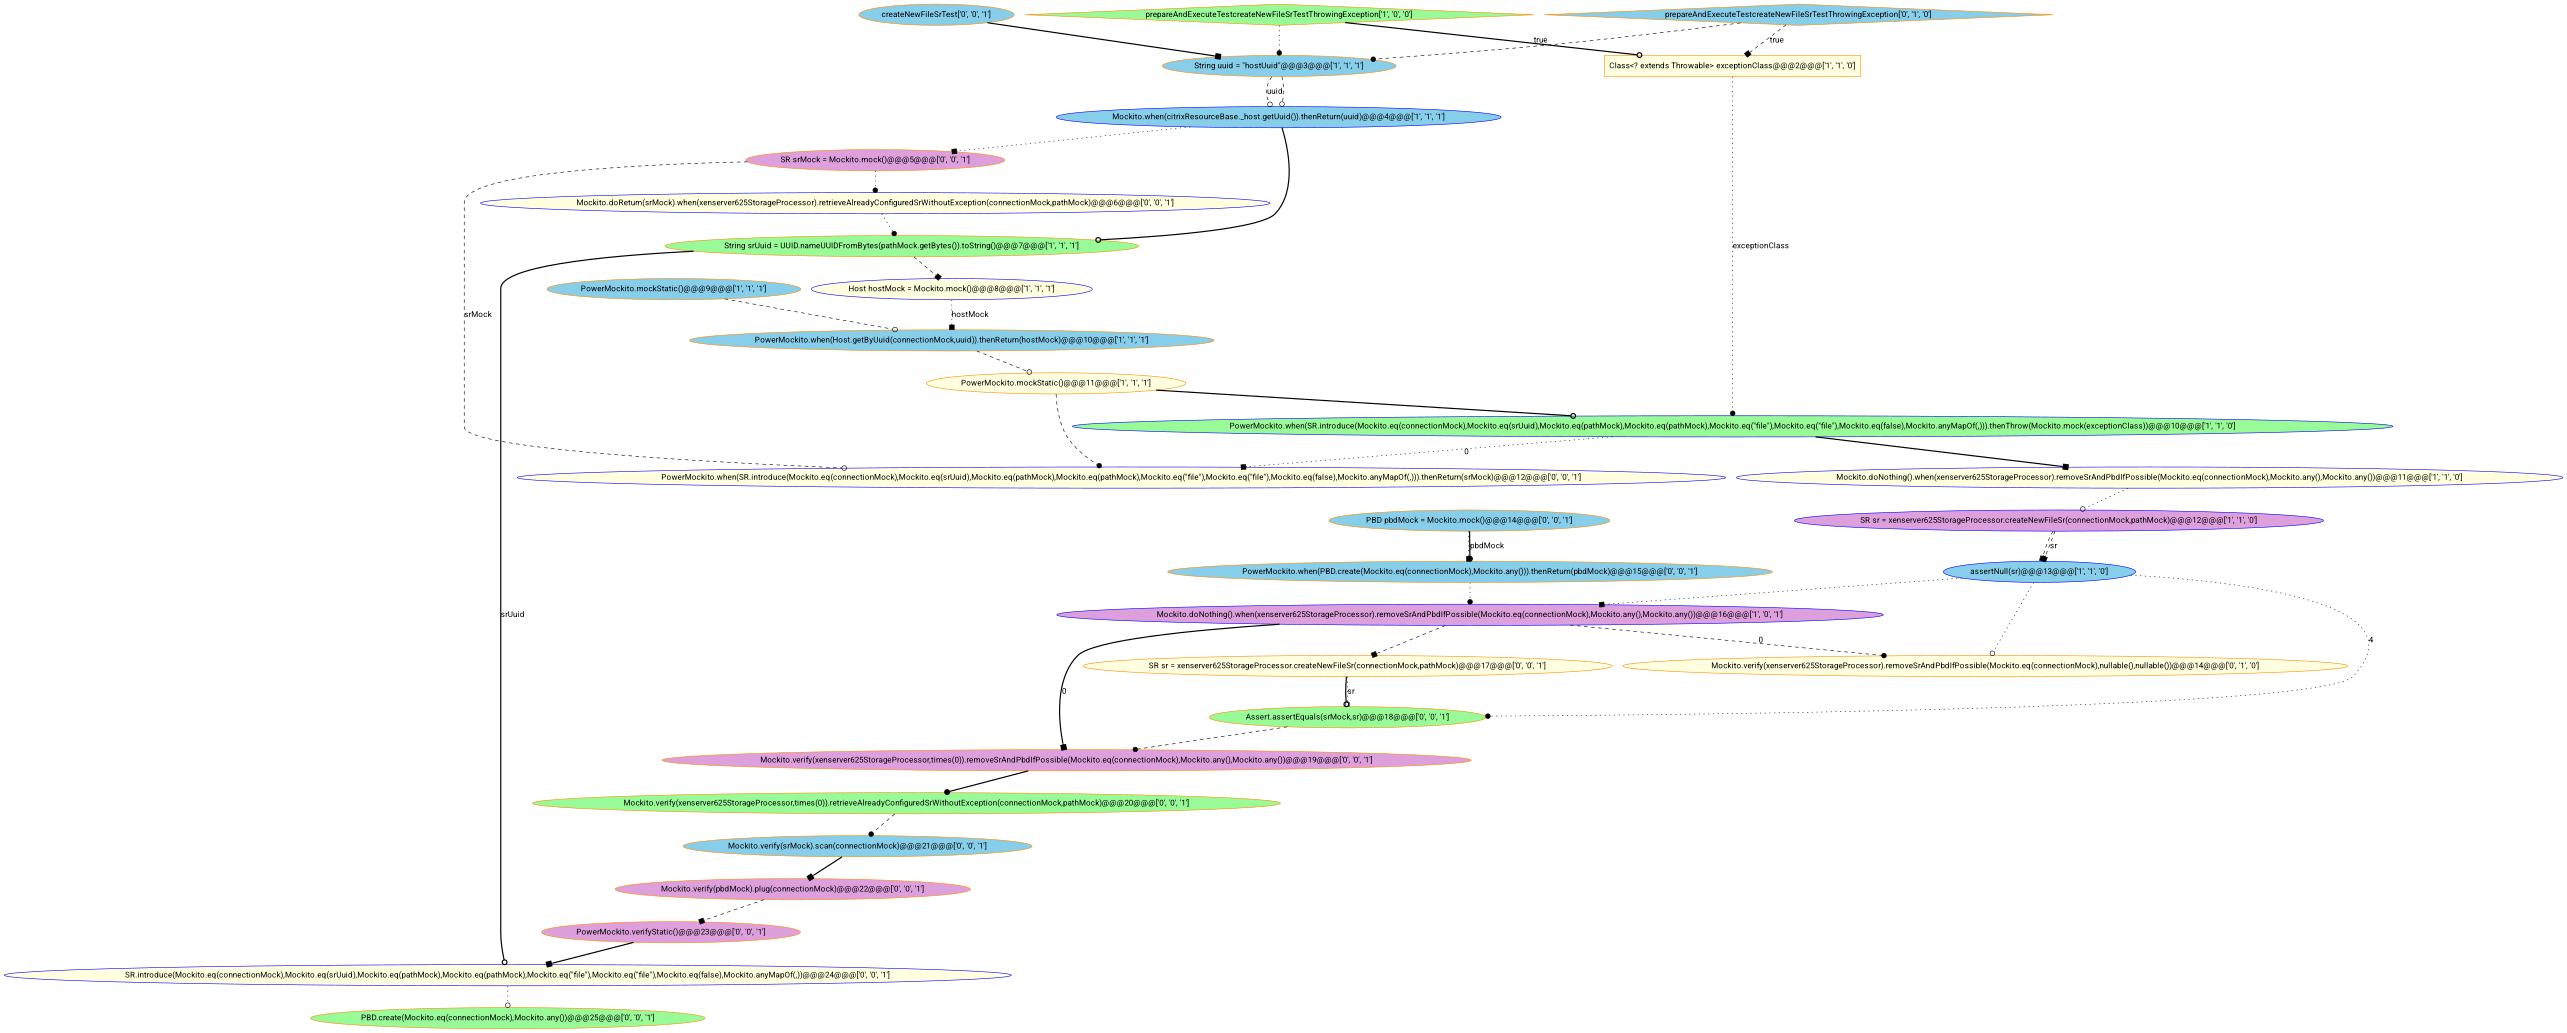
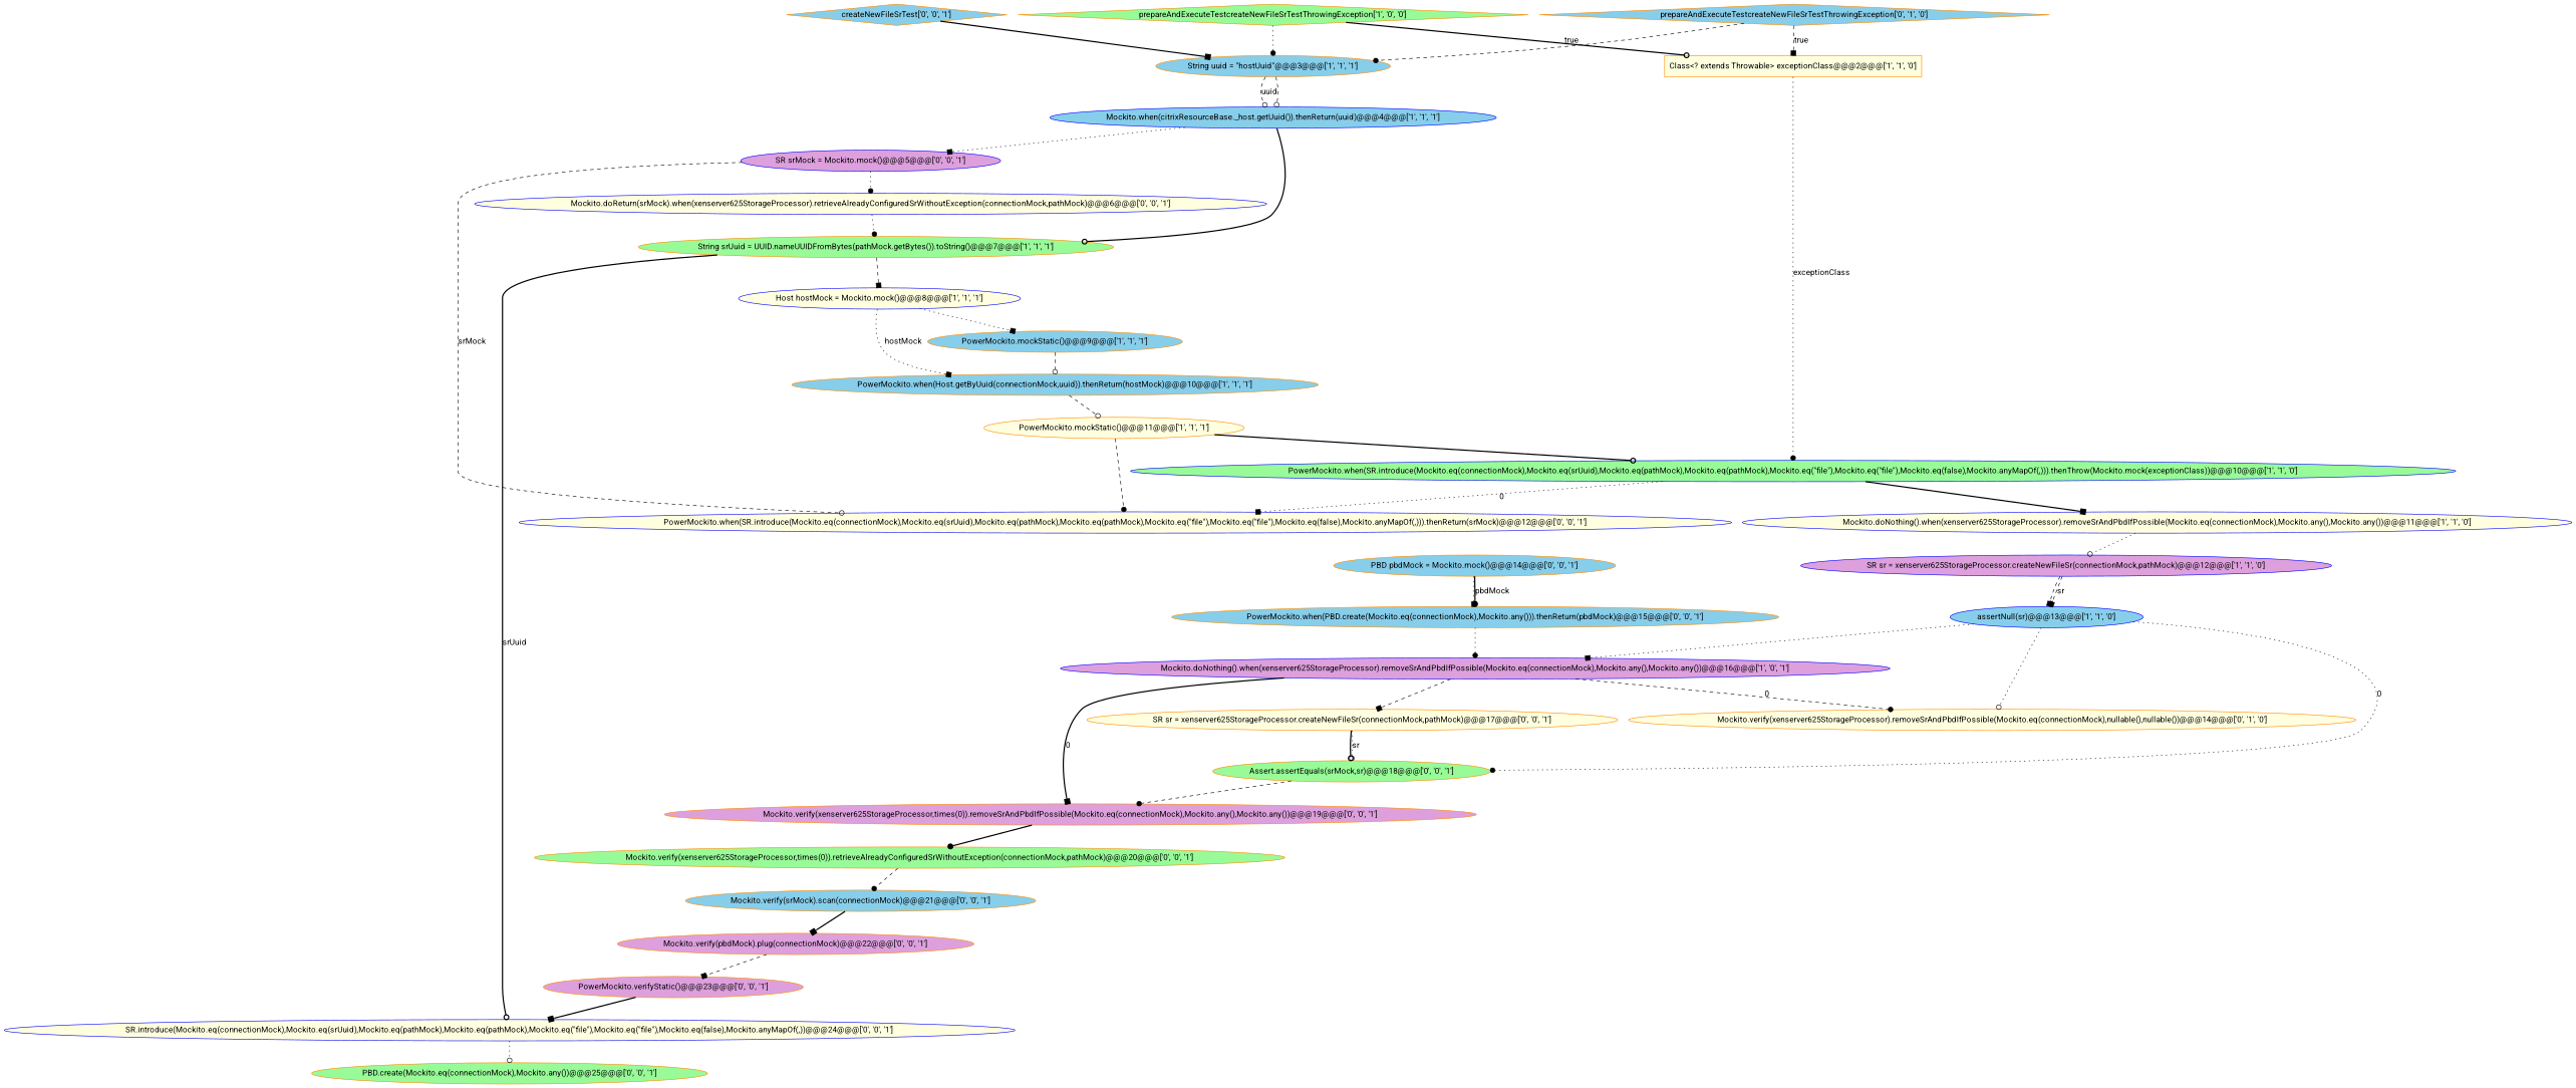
  digraph {
    fontname=Roboto
    node [color=darkorange fillcolor=skyblue fontname=Roboto shape=ellipse style=filled]
    edge [arrowhead=box fontname=Roboto style=dotted]
    n1 [color=blue fillcolor=palegreen label="PowerMockito.when(SR.introduce(Mockito.eq(connectionMock),Mockito.eq(srUuid),Mockito.eq(pathMock),Mockito.eq(pathMock),Mockito.eq(\"file\"),Mockito.eq(\"file\"),Mockito.eq(false),Mockito.anyMapOf(,))).thenThrow(Mockito.mock(exceptionClass))@@@10@@@['1', '1', '0']"]
    n2 [color=blue fillcolor=lightyellow label="Mockito.doNothing().when(xenserver625StorageProcessor).removeSrAndPbdIfPossible(Mockito.eq(connectionMock),Mockito.any(),Mockito.any())@@@11@@@['1', '1', '0']"]
    n3 [color=blue fillcolor=lightyellow label="PowerMockito.when(SR.introduce(Mockito.eq(connectionMock),Mockito.eq(srUuid),Mockito.eq(pathMock),Mockito.eq(pathMock),Mockito.eq(\"file\"),Mockito.eq(\"file\"),Mockito.eq(false),Mockito.anyMapOf(,))).thenReturn(srMock)@@@12@@@['0', '0', '1']"]
    n4 [color=blue fillcolor=plum label="SR sr = xenserver625StorageProcessor.createNewFileSr(connectionMock,pathMock)@@@12@@@['1', '1', '0']"]
    n5 [color=blue fillcolor=lightyellow label="Host hostMock = Mockito.mock()@@@8@@@['1', '1', '1']"]
    n6 [label="PowerMockito.mockStatic()@@@9@@@['1', '1', '1']"]
    n7 [label="PowerMockito.when(Host.getByUuid(connectionMock,uuid)).thenReturn(hostMock)@@@10@@@['1', '1', '1']"]
    n8 [fillcolor=lightyellow label="PowerMockito.mockStatic()@@@11@@@['1', '1', '1']"]
    n9 [color=blue fillcolor=lightyellow label="SR.introduce(Mockito.eq(connectionMock),Mockito.eq(srUuid),Mockito.eq(pathMock),Mockito.eq(pathMock),Mockito.eq(\"file\"),Mockito.eq(\"file\"),Mockito.eq(false),Mockito.anyMapOf(,))@@@24@@@['0', '0', '1']"]
    n10 [fillcolor=palegreen label="PBD.create(Mockito.eq(connectionMock),Mockito.any())@@@25@@@['0', '0', '1']"]
-   n11 [fillcolor=plum label="SR srMock = Mockito.mock()@@@5@@@['0', '0', '1']"]
+   n11 [color=blue fillcolor=plum label="SR srMock = Mockito.mock()@@@5@@@['0', '0', '1']"]
    n12 [color=blue fillcolor=lightyellow label="Mockito.doReturn(srMock).when(xenserver625StorageProcessor).retrieveAlreadyConfiguredSrWithoutException(connectionMock,pathMock)@@@6@@@['0', '0', '1']"]
    n13 [fillcolor=palegreen label="Assert.assertEquals(srMock,sr)@@@18@@@['0', '0', '1']"]
    n14 [fillcolor=plum label="Mockito.verify(xenserver625StorageProcessor,times(0)).removeSrAndPbdIfPossible(Mockito.eq(connectionMock),Mockito.any(),Mockito.any())@@@19@@@['0', '0', '1']"]
    n15 [fillcolor=palegreen label="String srUuid = UUID.nameUUIDFromBytes(pathMock.getBytes()).toString()@@@7@@@['1', '1', '1']"]
-   n16 [label="createNewFileSrTest['0', '0', '1']"]
+   n16 [label="createNewFileSrTest['0', '0', '1']" shape=diamond]
    n17 [label="String uuid = \"hostUuid\"@@@3@@@['1', '1', '1']"]
    n18 [color=blue label="Mockito.when(citrixResourceBase._host.getUuid()).thenReturn(uuid)@@@4@@@['1', '1', '1']"]
    n19 [color=blue label="assertNull(sr)@@@13@@@['1', '1', '0']"]
    n20 [fillcolor=lightyellow label="Mockito.verify(xenserver625StorageProcessor).removeSrAndPbdIfPossible(Mockito.eq(connectionMock),nullable(),nullable())@@@14@@@['0', '1', '0']"]
    n21 [fillcolor=lightyellow label="Class<? extends Throwable> exceptionClass@@@2@@@['1', '1', '0']" shape=box]
    n22 [color=blue fillcolor=plum label="Mockito.doNothing().when(xenserver625StorageProcessor).removeSrAndPbdIfPossible(Mockito.eq(connectionMock),Mockito.any(),Mockito.any())@@@16@@@['1', '0', '1']"]
    n23 [fillcolor=lightyellow label="SR sr = xenserver625StorageProcessor.createNewFileSr(connectionMock,pathMock)@@@17@@@['0', '0', '1']"]
    n24 [fillcolor=palegreen label="Mockito.verify(xenserver625StorageProcessor,times(0)).retrieveAlreadyConfiguredSrWithoutException(connectionMock,pathMock)@@@20@@@['0', '0', '1']"]
    n25 [label="PBD pbdMock = Mockito.mock()@@@14@@@['0', '0', '1']"]
    n26 [label="PowerMockito.when(PBD.create(Mockito.eq(connectionMock),Mockito.any())).thenReturn(pbdMock)@@@15@@@['0', '0', '1']"]
    n27 [fillcolor=plum label="Mockito.verify(pbdMock).plug(connectionMock)@@@22@@@['0', '0', '1']"]
    n28 [fillcolor=plum label="PowerMockito.verifyStatic()@@@23@@@['0', '0', '1']"]
    n29 [label="Mockito.verify(srMock).scan(connectionMock)@@@21@@@['0', '0', '1']"]
    n30 [label="prepareAndExecuteTestcreateNewFileSrTestThrowingException['0', '1', '0']" shape=diamond]
    n31 [fillcolor=palegreen label="prepareAndExecuteTestcreateNewFileSrTestThrowingException['1', '0', '0']" shape=diamond]
    n1 -> n2 [style=bold]
    n1 -> n3 [label=0]
    n2 -> n4 [arrowhead=odot]
    n4 -> n19 [style=dashed]
    n4 -> n19 [label=sr style=dashed]
+   n5 -> n6
    n5 -> n7 [label=hostMock]
    n6 -> n7 [arrowhead=odot style=dashed]
    n7 -> n8 [arrowhead=odot style=dashed]
    n8 -> n1 [arrowhead=odot style=bold]
    n8 -> n3 [arrowhead=dot style=dashed]
    n9 -> n10 [arrowhead=odot]
    n11 -> n3 [arrowhead=odot label=srMock style=dashed]
    n11 -> n12 [arrowhead=dot]
    n12 -> n15 [arrowhead=dot]
    n13 -> n14 [arrowhead=dot style=dashed]
    n14 -> n24 [arrowhead=dot style=bold]
    n15 -> n5 [style=dashed]
    n15 -> n9 [arrowhead=odot label=srUuid style=bold]
    n16 -> n17 [style=bold]
    n17 -> n18 [arrowhead=odot label=uuid style=dashed]
    n17 -> n18 [arrowhead=odot style=dashed]
    n18 -> n11
    n18 -> n15 [arrowhead=odot style=bold]
-   n19 -> n13 [arrowhead=dot label=4]
+   n19 -> n13 [arrowhead=dot label=0]
    n19 -> n20 [arrowhead=odot]
    n19 -> n22
    n21 -> n1 [arrowhead=dot label=exceptionClass]
    n22 -> n14 [label=0 style=bold]
    n22 -> n20 [arrowhead=dot label=0 style=dashed]
    n22 -> n23 [style=dashed]
    n23 -> n13 [arrowhead=odot style=bold]
    n23 -> n13 [arrowhead=odot label=sr]
    n24 -> n29 [arrowhead=dot style=dashed]
    n25 -> n26
    n25 -> n26 [arrowhead=dot label=pbdMock style=bold]
    n26 -> n22 [arrowhead=dot]
    n27 -> n28 [style=dashed]
    n28 -> n9 [style=bold]
    n29 -> n27 [style=bold]
    n30 -> n17 [arrowhead=dot style=dashed]
    n30 -> n21 [label=true style=dashed]
    n31 -> n17 [arrowhead=dot]
    n31 -> n21 [arrowhead=odot label=true style=bold]
  }
